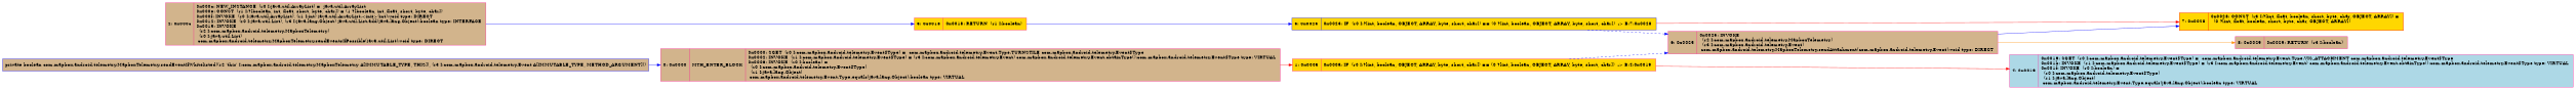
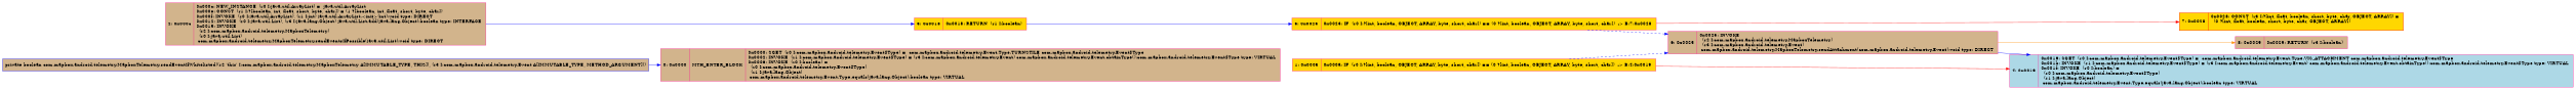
  digraph {
    rankdir=LR
    node [color=deeppink fillcolor=tan shape=record style=filled]
    edge [color=blue]
    n1 [label="{0\:\ 0x0000|MTH_ENTER_BLOCK\l|0x0000: SGET  (r0 I:com.mapbox.android.telemetry.Event$Type) =  com.mapbox.android.telemetry.Event.Type.TURNSTILE com.mapbox.android.telemetry.Event$Type \l0x0002: INVOKE  (r1 I:com.mapbox.android.telemetry.Event$Type) = (r3 I:com.mapbox.android.telemetry.Event) com.mapbox.android.telemetry.Event.obtainType():com.mapbox.android.telemetry.Event$Type type: VIRTUAL \l0x0006: INVOKE  (r0 I:boolean) = \l  (r0 I:com.mapbox.android.telemetry.Event$Type)\l  (r1 I:java.lang.Object)\l com.mapbox.android.telemetry.Event.Type.equals(java.lang.Object):boolean type: VIRTUAL \l}"]
    n2 [fillcolor=gold label="{1\:\ 0x000a|0x000a: IF  (r0 I:?[int, boolean, OBJECT, ARRAY, byte, short, char]) == (0 ?[int, boolean, OBJECT, ARRAY, byte, short, char])  \-\> B:4:0x0019 \l}"]
    n3 [fillcolor=lightblue label="{4\:\ 0x0019|0x0019: SGET  (r0 I:com.mapbox.android.telemetry.Event$Type) =  com.mapbox.android.telemetry.Event.Type.VIS_ATTACHMENT com.mapbox.android.telemetry.Event$Type \l0x001b: INVOKE  (r1 I:com.mapbox.android.telemetry.Event$Type) = (r3 I:com.mapbox.android.telemetry.Event) com.mapbox.android.telemetry.Event.obtainType():com.mapbox.android.telemetry.Event$Type type: VIRTUAL \l0x001f: INVOKE  (r0 I:boolean) = \l  (r0 I:com.mapbox.android.telemetry.Event$Type)\l  (r1 I:java.lang.Object)\l com.mapbox.android.telemetry.Event.Type.equals(java.lang.Object):boolean type: VIRTUAL \l}"]
    n4 [label="{6\:\ 0x0025|0x0025: INVOKE  \l  (r2 I:com.mapbox.android.telemetry.MapboxTelemetry)\l  (r3 I:com.mapbox.android.telemetry.Event)\l com.mapbox.android.telemetry.MapboxTelemetry.sendAttachment(com.mapbox.android.telemetry.Event):void type: DIRECT \l}"]
    n5 [label="{2\:\ 0x000c|0x000c: NEW_INSTANCE  (r0 I:java.util.ArrayList) =  java.util.ArrayList \l0x000e: CONST  (r1 I:?[boolean, int, float, short, byte, char]) = (1 ?[boolean, int, float, short, byte, char]) \l0x000f: INVOKE  (r0 I:java.util.ArrayList), (r1 I:int) java.util.ArrayList.\<init\>(int):void type: DIRECT \l0x0012: INVOKE  (r0 I:java.util.List), (r3 I:java.lang.Object) java.util.List.add(java.lang.Object):boolean type: INTERFACE \l0x0015: INVOKE  \l  (r2 I:com.mapbox.android.telemetry.MapboxTelemetry)\l  (r0 I:java.util.List)\l com.mapbox.android.telemetry.MapboxTelemetry.sendEventsIfPossible(java.util.List):void type: DIRECT \l}"]
    n6 [fillcolor=gold label="{3\:\ 0x0018|0x0018: RETURN  (r1 I:boolean) \l}"]
-   n7 [color=blue fillcolor=gold label="{5\:\ 0x0023|0x0023: IF  (r0 I:?[int, boolean, OBJECT, ARRAY, byte, short, char]) == (0 ?[int, boolean, OBJECT, ARRAY, byte, short, char])  \-\> B:7:0x0028 \l}"]
+   n7 [fillcolor=gold label="{5\:\ 0x0023|0x0023: IF  (r0 I:?[int, boolean, OBJECT, ARRAY, byte, short, char]) == (0 ?[int, boolean, OBJECT, ARRAY, byte, short, char])  \-\> B:7:0x0028 \l}"]
    n8 [color=red fillcolor=gold label="{7\:\ 0x0028|0x0028: CONST  (r3 I:?[int, float, boolean, short, byte, char, OBJECT, ARRAY]) = \l  (0 ?[int, float, boolean, short, byte, char, OBJECT, ARRAY])\l \l}"]
    n9 [label="{8\:\ 0x0029|0x0029: RETURN  (r3 I:boolean) \l}"]
    n10 [color=blue label="{private boolean com.mapbox.android.telemetry.MapboxTelemetry.sendEventIfWhitelisted((r2 'this' I:com.mapbox.android.telemetry.MapboxTelemetry A[IMMUTABLE_TYPE, THIS]), (r3 I:com.mapbox.android.telemetry.Event A[IMMUTABLE_TYPE, METHOD_ARGUMENT])) }"]
-   n1 -> n2 [color=red]
    n2 -> n3 [color=red]
    n2 -> n4 [style=dashed]
-   n4 -> n8
+   n4 -> n3
    n4 -> n9 [color=darkorange]
    n5 -> n6
    n6 -> n7
    n7 -> n4 [style=dashed]
    n7 -> n8 [color=red]
    n10 -> n1
  }
